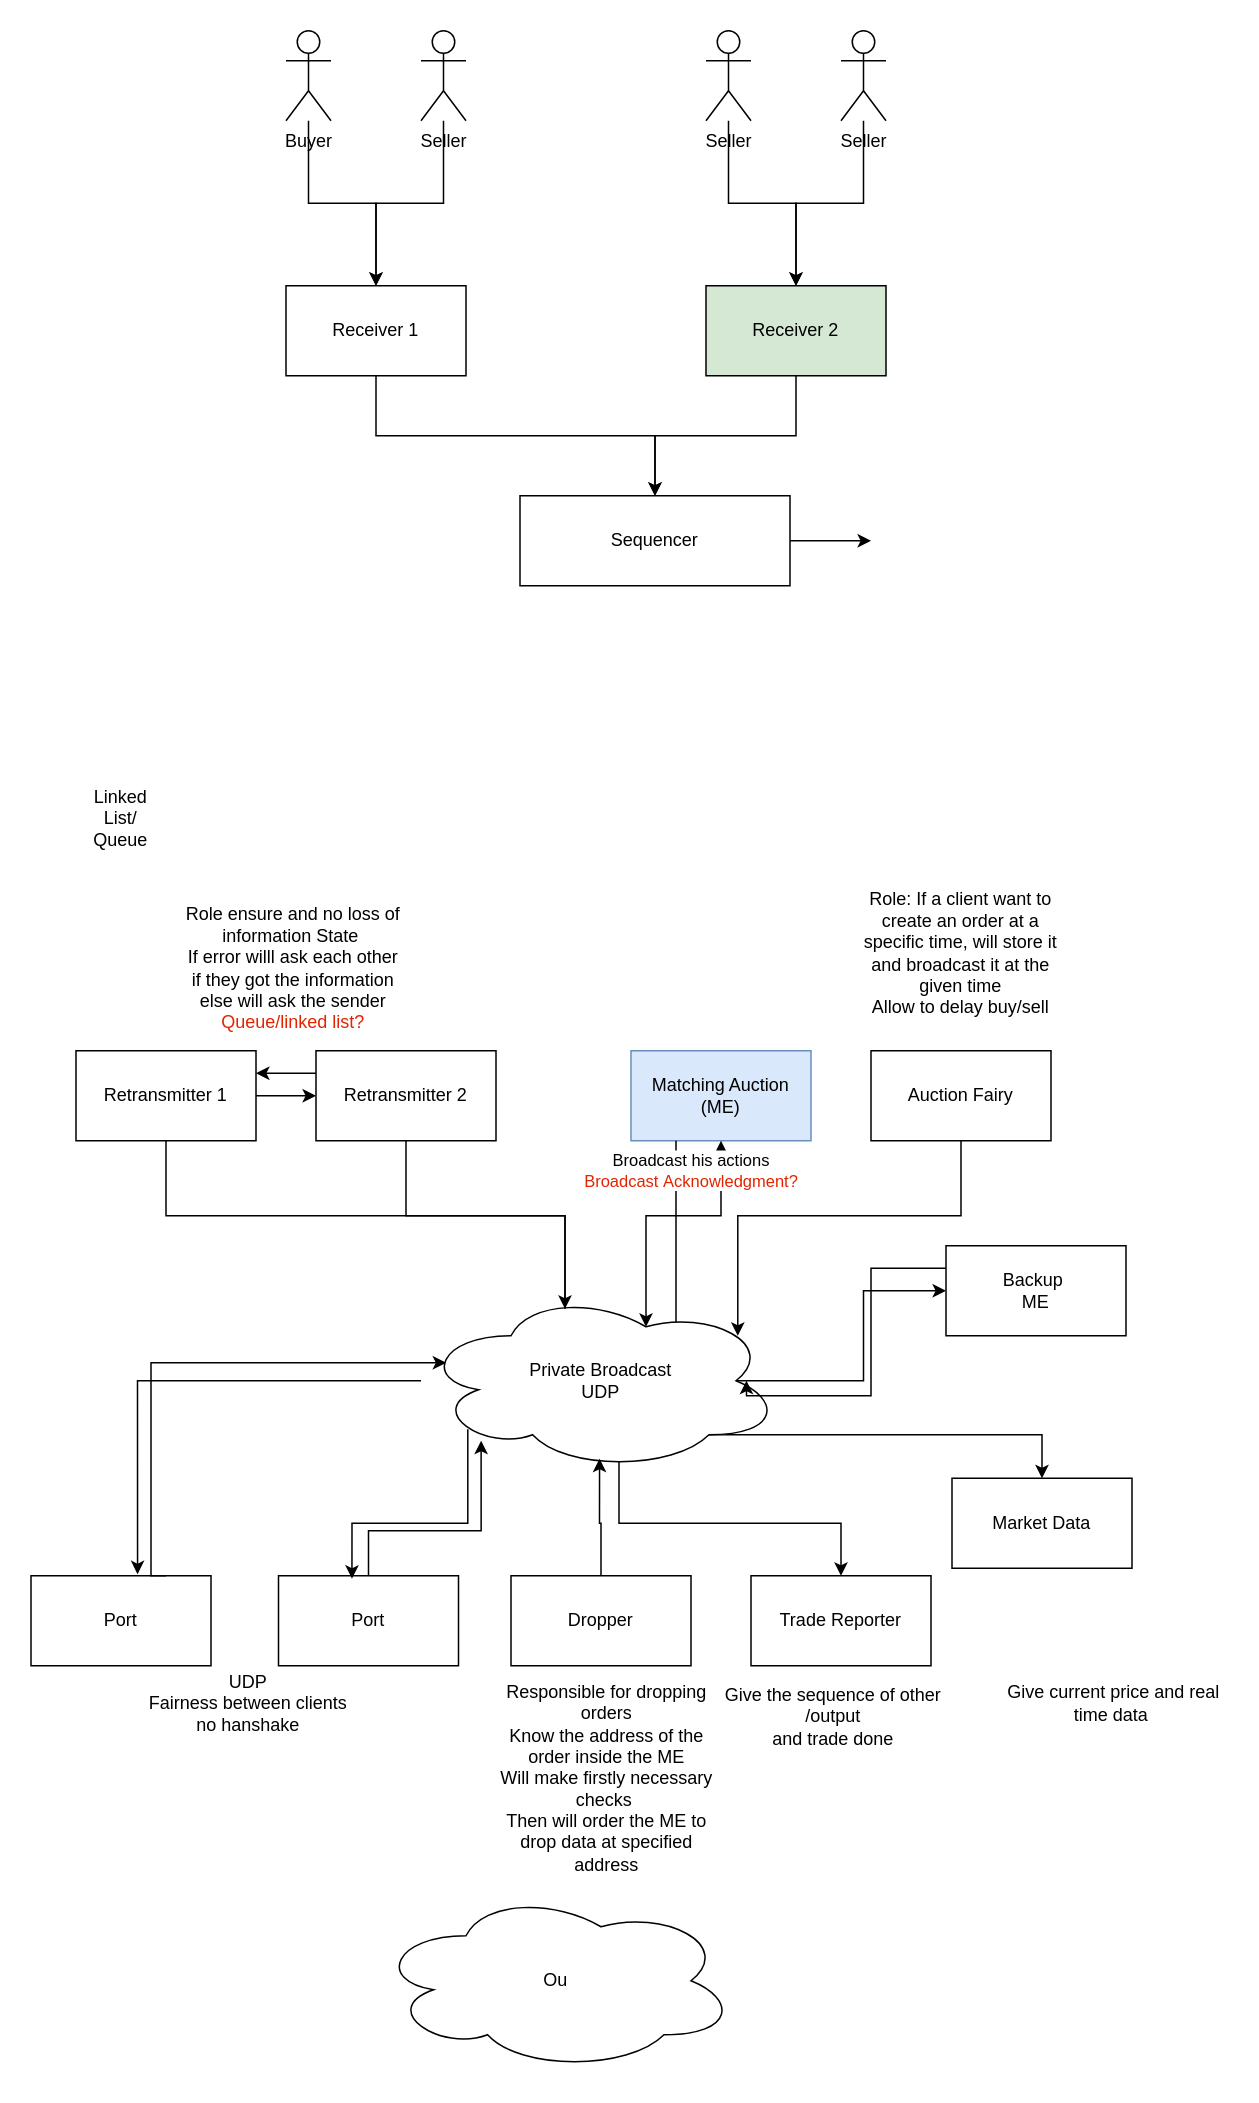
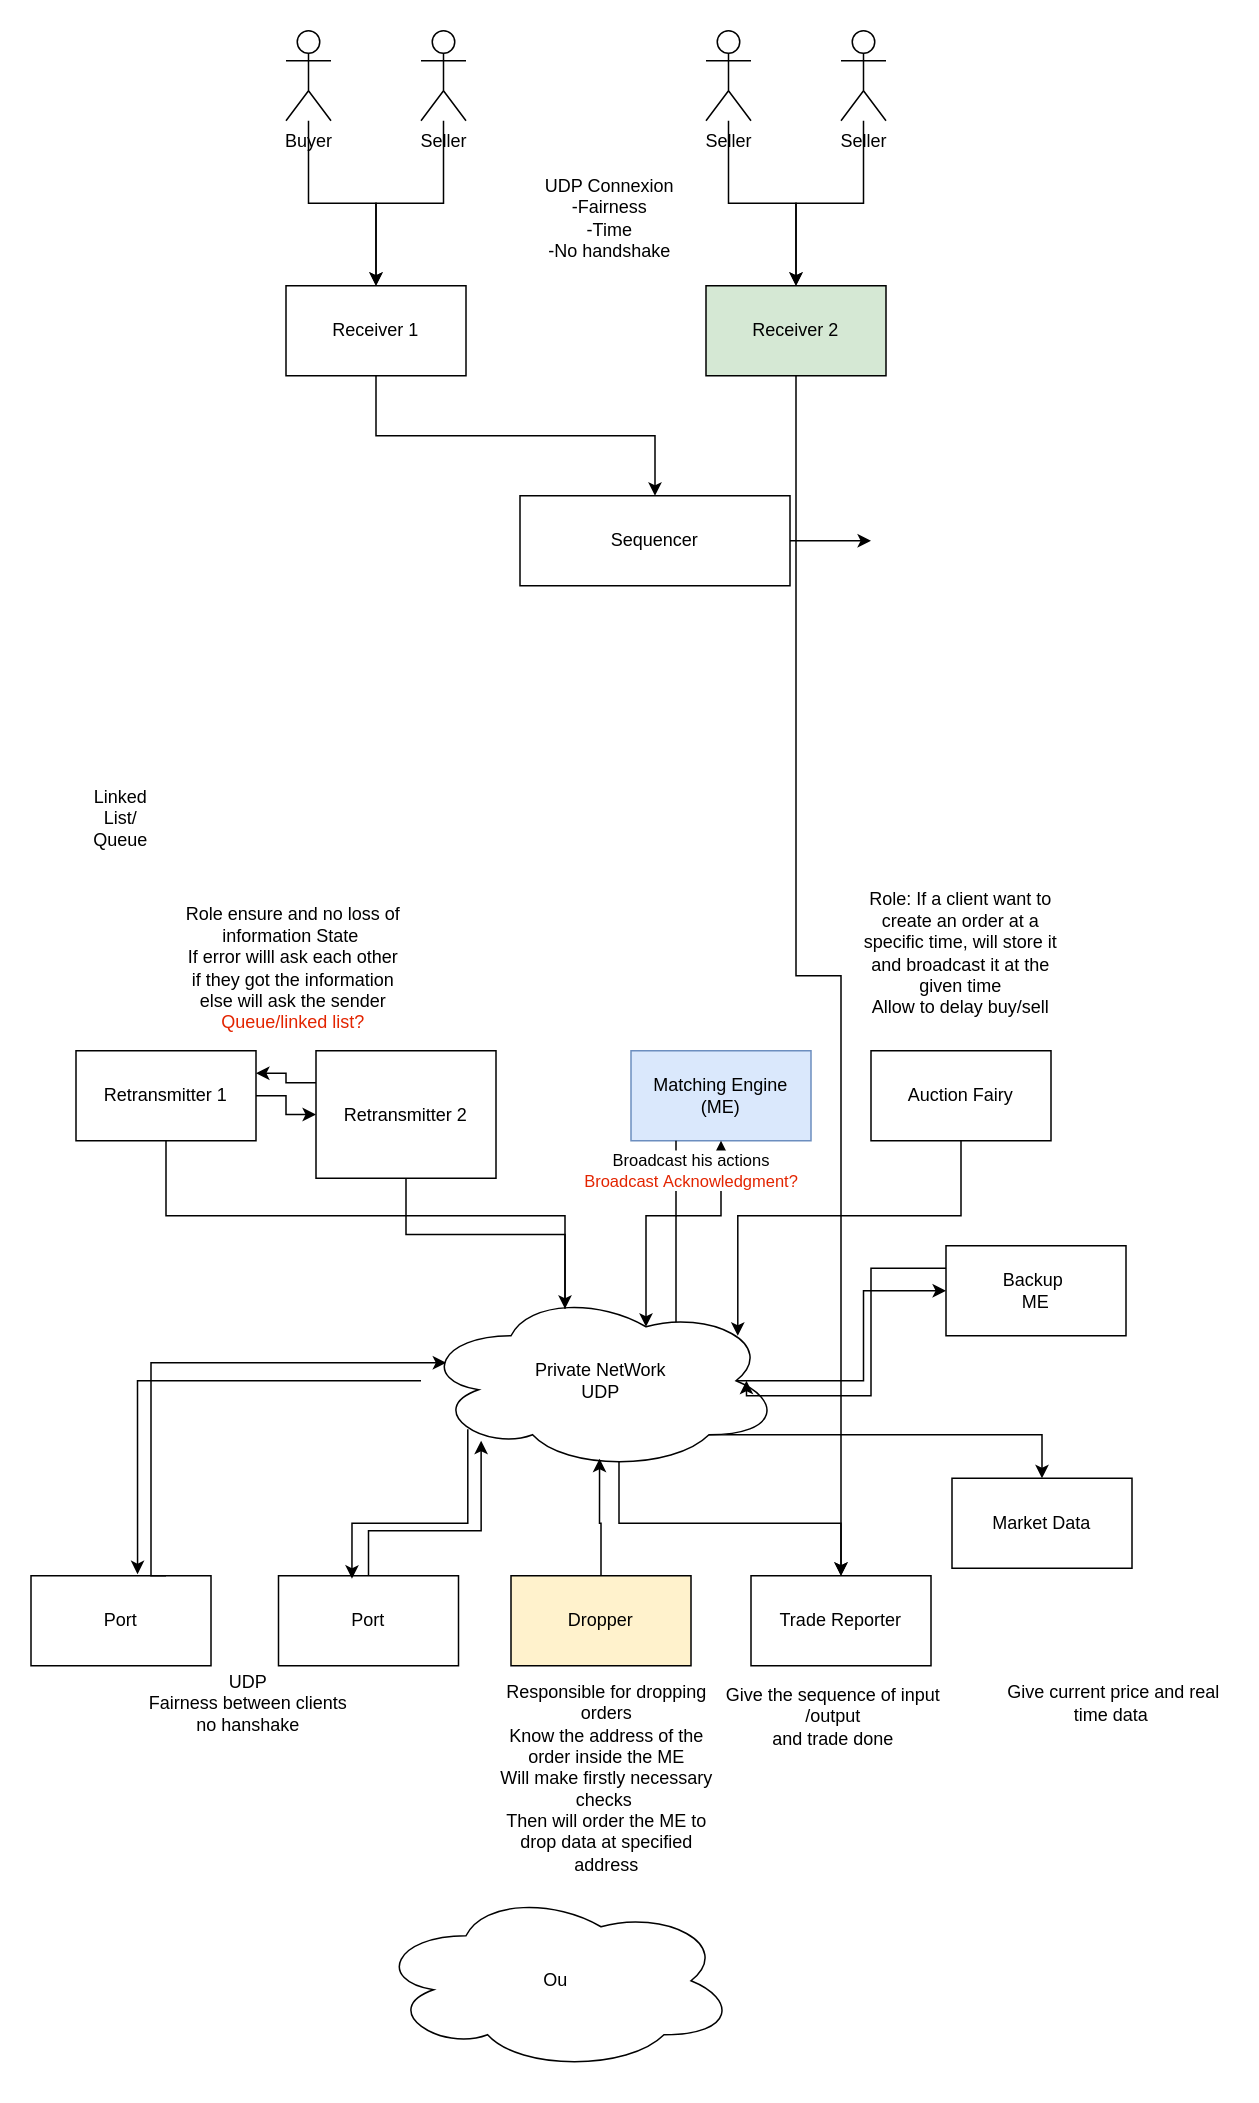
  <mxCell id="0" />
  <mxCell id="1" parent="0" />
  <mxCell id="2" style="edgeStyle=orthogonalEdgeStyle;rounded=0;orthogonalLoop=1;jettySize=auto;html=1;entryX=0.5;entryY=0;entryDx=0;entryDy=0;exitX=0.5;exitY=1;exitDx=0;exitDy=0;" edge="1" parent="1" source="3" target="23"><mxGeometry relative="1" as="geometry"><mxPoint x="310" y="330" as="targetPoint" /><mxPoint x="310" y="220" as="sourcePoint" /></mxGeometry></mxCell>
  <mxCell id="3" value="Receiver 1" style="rounded=0;whiteSpace=wrap;html=1;" vertex="1" parent="1"><mxGeometry x="190" y="190" width="120" height="60" as="geometry" /></mxCell>
  <mxCell id="4" style="edgeStyle=orthogonalEdgeStyle;rounded=0;orthogonalLoop=1;jettySize=auto;html=1;entryX=0.5;entryY=0;entryDx=0;entryDy=0;" edge="1" parent="1" source="5" target="3"><mxGeometry relative="1" as="geometry" /></mxCell>
  <mxCell id="5" value="Buyer" style="shape=umlActor;verticalLabelPosition=bottom;verticalAlign=top;html=1;outlineConnect=0;" vertex="1" parent="1"><mxGeometry x="190" y="20" width="30" height="60" as="geometry" /></mxCell>
  <mxCell id="6" style="edgeStyle=orthogonalEdgeStyle;rounded=0;orthogonalLoop=1;jettySize=auto;html=1;entryX=0.5;entryY=0;entryDx=0;entryDy=0;" edge="1" parent="1" source="7" target="9"><mxGeometry relative="1" as="geometry" /></mxCell>
  <mxCell id="7" value="Seller" style="shape=umlActor;verticalLabelPosition=bottom;verticalAlign=top;html=1;outlineConnect=0;" vertex="1" parent="1"><mxGeometry x="470" y="20" width="30" height="60" as="geometry" /></mxCell>
- <mxCell id="8" style="edgeStyle=orthogonalEdgeStyle;rounded=0;orthogonalLoop=1;jettySize=auto;html=1;exitX=0.5;exitY=1;exitDx=0;exitDy=0;entryX=0.5;entryY=0;entryDx=0;entryDy=0;" edge="1" parent="1" source="9" target="23"><mxGeometry relative="1" as="geometry"><mxPoint x="391" y="310" as="targetPoint" /></mxGeometry></mxCell>
+ <mxCell id="8" style="edgeStyle=orthogonalEdgeStyle;rounded=0;orthogonalLoop=1;jettySize=auto;html=1;exitX=0.5;exitY=1;exitDx=0;exitDy=0;" edge="1" parent="1" source="9" target="34"><mxGeometry relative="1" as="geometry"><mxPoint x="391" y="310" as="targetPoint" /></mxGeometry></mxCell>
  <mxCell id="9" value="Receiver 2" style="rounded=0;whiteSpace=wrap;html=1;fillColor=#d5e8d4;" vertex="1" parent="1"><mxGeometry x="470" y="190" width="120" height="60" as="geometry" /></mxCell>
  <mxCell id="10" value="" style="edgeStyle=orthogonalEdgeStyle;rounded=0;orthogonalLoop=1;jettySize=auto;html=1;" edge="1" parent="1" source="11" target="9"><mxGeometry relative="1" as="geometry" /></mxCell>
  <mxCell id="11" value="Seller" style="shape=umlActor;verticalLabelPosition=bottom;verticalAlign=top;html=1;outlineConnect=0;" vertex="1" parent="1"><mxGeometry x="560" y="20" width="30" height="60" as="geometry" /></mxCell>
  <mxCell id="12" value="" style="edgeStyle=orthogonalEdgeStyle;rounded=0;orthogonalLoop=1;jettySize=auto;html=1;" edge="1" parent="1" source="13" target="3"><mxGeometry relative="1" as="geometry" /></mxCell>
  <mxCell id="13" value="Seller" style="shape=umlActor;verticalLabelPosition=bottom;verticalAlign=top;html=1;outlineConnect=0;" vertex="1" parent="1"><mxGeometry x="280" y="20" width="30" height="60" as="geometry" /></mxCell>
- <mxCell id="15" value="Matching Auction (ME)" style="rounded=0;whiteSpace=wrap;html=1;fillColor=#dae8fc;strokeColor=#6c8ebf;" vertex="1" parent="1"><mxGeometry x="420" y="700" width="120" height="60" as="geometry" /></mxCell>
+ <mxCell id="14" value="UDP Connexion&lt;div&gt;-Fairness&lt;/div&gt;&lt;div&gt;-Time&lt;/div&gt;&lt;div&gt;-No handshake&lt;/div&gt;" style="text;html=1;align=center;verticalAlign=middle;whiteSpace=wrap;rounded=0;" vertex="1" parent="1"><mxGeometry x="361" y="110" width="90" height="70" as="geometry" /></mxCell>
+ <mxCell id="15" value="Matching Engine (ME)" style="rounded=0;whiteSpace=wrap;html=1;fillColor=#dae8fc;strokeColor=#6c8ebf;" vertex="1" parent="1"><mxGeometry x="420" y="700" width="120" height="60" as="geometry" /></mxCell>
  <mxCell id="16" value="Linked List/ Queue" style="text;html=1;align=center;verticalAlign=middle;whiteSpace=wrap;rounded=0;" vertex="1" parent="1"><mxGeometry x="50" y="530" width="60" height="30" as="geometry" /></mxCell>
  <mxCell id="17" style="edgeStyle=orthogonalEdgeStyle;rounded=0;orthogonalLoop=1;jettySize=auto;html=1;exitX=0.55;exitY=0.95;exitDx=0;exitDy=0;exitPerimeter=0;" edge="1" parent="1" source="21" target="34"><mxGeometry relative="1" as="geometry" /></mxCell>
  <mxCell id="18" style="edgeStyle=orthogonalEdgeStyle;rounded=0;orthogonalLoop=1;jettySize=auto;html=1;exitX=0.8;exitY=0.8;exitDx=0;exitDy=0;exitPerimeter=0;entryX=0.5;entryY=0;entryDx=0;entryDy=0;" edge="1" parent="1" source="21" target="38"><mxGeometry relative="1" as="geometry" /></mxCell>
  <mxCell id="19" style="edgeStyle=orthogonalEdgeStyle;rounded=0;orthogonalLoop=1;jettySize=auto;html=1;entryX=0.5;entryY=1;entryDx=0;entryDy=0;exitX=0.625;exitY=0.2;exitDx=0;exitDy=0;exitPerimeter=0;" edge="1" parent="1" source="21" target="15"><mxGeometry relative="1" as="geometry"><Array as="points"><mxPoint x="450" y="884" /><mxPoint x="450" y="810" /><mxPoint x="480" y="810" /></Array></mxGeometry></mxCell>
  <mxCell id="20" style="edgeStyle=orthogonalEdgeStyle;rounded=0;orthogonalLoop=1;jettySize=auto;html=1;exitX=0.875;exitY=0.5;exitDx=0;exitDy=0;exitPerimeter=0;" edge="1" parent="1" source="21" target="49"><mxGeometry relative="1" as="geometry" /></mxCell>
- <mxCell id="21" value="Private Broadcast&lt;div&gt;UDP&lt;/div&gt;" style="ellipse;shape=cloud;whiteSpace=wrap;html=1;" vertex="1" parent="1"><mxGeometry x="280" y="860" width="240" height="120" as="geometry" /></mxCell>
+ <mxCell id="21" value="Private NetWork&lt;div&gt;UDP&lt;/div&gt;" style="ellipse;shape=cloud;whiteSpace=wrap;html=1;" vertex="1" parent="1"><mxGeometry x="280" y="860" width="240" height="120" as="geometry" /></mxCell>
  <mxCell id="22" style="edgeStyle=orthogonalEdgeStyle;rounded=0;orthogonalLoop=1;jettySize=auto;html=1;" edge="1" parent="1" source="23"><mxGeometry relative="1" as="geometry"><mxPoint x="580" y="360" as="targetPoint" /></mxGeometry></mxCell>
  <mxCell id="23" value="Sequencer" style="rounded=0;whiteSpace=wrap;html=1;" vertex="1" parent="1"><mxGeometry x="346" y="330" width="180" height="60" as="geometry" /></mxCell>
  <mxCell id="24" style="edgeStyle=orthogonalEdgeStyle;rounded=0;orthogonalLoop=1;jettySize=auto;html=1;exitX=1;exitY=0.5;exitDx=0;exitDy=0;entryX=0;entryY=0.5;entryDx=0;entryDy=0;" edge="1" parent="1" source="25" target="27"><mxGeometry relative="1" as="geometry" /></mxCell>
  <mxCell id="25" value="Retransmitter 1" style="rounded=0;whiteSpace=wrap;html=1;" vertex="1" parent="1"><mxGeometry x="50" y="700" width="120" height="60" as="geometry" /></mxCell>
  <mxCell id="26" style="edgeStyle=orthogonalEdgeStyle;rounded=0;orthogonalLoop=1;jettySize=auto;html=1;exitX=0;exitY=0.25;exitDx=0;exitDy=0;entryX=1;entryY=0.25;entryDx=0;entryDy=0;" edge="1" parent="1" source="27" target="25"><mxGeometry relative="1" as="geometry" /></mxCell>
- <mxCell id="27" value="Retransmitter 2" style="rounded=0;whiteSpace=wrap;html=1;" vertex="1" parent="1"><mxGeometry x="210" y="700" width="120" height="60" as="geometry" /></mxCell>
+ <mxCell id="27" value="Retransmitter 2" style="rounded=0;whiteSpace=wrap;html=1;" vertex="1" parent="1"><mxGeometry x="210" y="700" width="120" height="85" as="geometry" /></mxCell>
  <mxCell id="28" style="edgeStyle=orthogonalEdgeStyle;rounded=0;orthogonalLoop=1;jettySize=auto;html=1;entryX=0.4;entryY=0.1;entryDx=0;entryDy=0;entryPerimeter=0;exitX=0.5;exitY=1;exitDx=0;exitDy=0;endArrow=none;" edge="1" parent="1" source="25" target="21"><mxGeometry relative="1" as="geometry" /></mxCell>
  <mxCell id="29" style="edgeStyle=orthogonalEdgeStyle;rounded=0;orthogonalLoop=1;jettySize=auto;html=1;entryX=0.4;entryY=0.1;entryDx=0;entryDy=0;entryPerimeter=0;" edge="1" parent="1" source="27" target="21"><mxGeometry relative="1" as="geometry" /></mxCell>
  <mxCell id="30" value="Role ensure and no loss of information State&amp;nbsp;&lt;div&gt;If error willl ask each other if they got the information else will ask the sender&lt;/div&gt;&lt;div&gt;&lt;font color=&quot;#e32400&quot;&gt;Queue/linked list?&lt;/font&gt;&lt;/div&gt;" style="text;html=1;align=center;verticalAlign=middle;whiteSpace=wrap;rounded=0;" vertex="1" parent="1"><mxGeometry x="120" y="630" width="150" height="30" as="geometry" /></mxCell>
  <mxCell id="31" value="Broadcast his actions&lt;div&gt;&lt;font color=&quot;#e32400&quot;&gt;Broadcast&amp;nbsp;&lt;span style=&quot;caret-color: rgb(227, 36, 0);&quot;&gt;Acknowledgment?&lt;/span&gt;&lt;/font&gt;&lt;/div&gt;" style="edgeStyle=orthogonalEdgeStyle;rounded=0;orthogonalLoop=1;jettySize=auto;html=1;entryX=0.625;entryY=0.2;entryDx=0;entryDy=0;entryPerimeter=0;" edge="1" parent="1" source="15" target="21"><mxGeometry x="-0.722" y="10" relative="1" as="geometry"><Array as="points"><mxPoint x="450" y="810" /><mxPoint x="430" y="810" /></Array><mxPoint as="offset" /></mxGeometry></mxCell>
  <mxCell id="32" value="Port" style="rounded=0;whiteSpace=wrap;html=1;" vertex="1" parent="1"><mxGeometry x="20" y="1050" width="120" height="60" as="geometry" /></mxCell>
  <mxCell id="33" value="Port" style="rounded=0;whiteSpace=wrap;html=1;" vertex="1" parent="1"><mxGeometry x="185" y="1050" width="120" height="60" as="geometry" /></mxCell>
  <mxCell id="34" value="Trade Reporter" style="rounded=0;whiteSpace=wrap;html=1;" vertex="1" parent="1"><mxGeometry x="500" y="1050" width="120" height="60" as="geometry" /></mxCell>
  <mxCell id="35" value="Auction Fairy" style="rounded=0;whiteSpace=wrap;html=1;" vertex="1" parent="1"><mxGeometry x="580" y="700" width="120" height="60" as="geometry" /></mxCell>
  <mxCell id="36" style="edgeStyle=orthogonalEdgeStyle;rounded=0;orthogonalLoop=1;jettySize=auto;html=1;entryX=0.88;entryY=0.25;entryDx=0;entryDy=0;entryPerimeter=0;exitX=0.5;exitY=1;exitDx=0;exitDy=0;" edge="1" parent="1" source="35" target="21"><mxGeometry relative="1" as="geometry" /></mxCell>
  <mxCell id="37" value="Role: If a client want to create an order at a specific time, will store it and broadcast it at the given time&lt;div&gt;Allow to delay buy/sell&lt;/div&gt;" style="text;html=1;align=center;verticalAlign=middle;whiteSpace=wrap;rounded=0;" vertex="1" parent="1"><mxGeometry x="565" y="620" width="150" height="30" as="geometry" /></mxCell>
  <mxCell id="38" value="Market Data" style="rounded=0;whiteSpace=wrap;html=1;" vertex="1" parent="1"><mxGeometry x="634" y="985" width="120" height="60" as="geometry" /></mxCell>
  <mxCell id="39" style="edgeStyle=orthogonalEdgeStyle;rounded=0;orthogonalLoop=1;jettySize=auto;html=1;entryX=0.07;entryY=0.4;entryDx=0;entryDy=0;entryPerimeter=0;exitX=0.75;exitY=0;exitDx=0;exitDy=0;" edge="1" parent="1" source="32" target="21"><mxGeometry relative="1" as="geometry"><Array as="points"><mxPoint x="100" y="1050" /><mxPoint x="100" y="908" /></Array></mxGeometry></mxCell>
  <mxCell id="40" style="edgeStyle=orthogonalEdgeStyle;rounded=0;orthogonalLoop=1;jettySize=auto;html=1;entryX=0.592;entryY=-0.017;entryDx=0;entryDy=0;entryPerimeter=0;" edge="1" parent="1" source="21" target="32"><mxGeometry relative="1" as="geometry" /></mxCell>
  <mxCell id="41" style="edgeStyle=orthogonalEdgeStyle;rounded=0;orthogonalLoop=1;jettySize=auto;html=1;entryX=0.167;entryY=0.833;entryDx=0;entryDy=0;entryPerimeter=0;exitX=0.5;exitY=0;exitDx=0;exitDy=0;" edge="1" parent="1" source="33" target="21"><mxGeometry relative="1" as="geometry"><Array as="points"><mxPoint x="245" y="1020" /><mxPoint x="320" y="1020" /></Array></mxGeometry></mxCell>
  <mxCell id="42" style="edgeStyle=orthogonalEdgeStyle;rounded=0;orthogonalLoop=1;jettySize=auto;html=1;exitX=0.13;exitY=0.77;exitDx=0;exitDy=0;exitPerimeter=0;entryX=0.408;entryY=0.033;entryDx=0;entryDy=0;entryPerimeter=0;" edge="1" parent="1" source="21" target="33"><mxGeometry relative="1" as="geometry" /></mxCell>
- <mxCell id="43" value="Give the sequence of other /output&lt;div&gt;and trade done&lt;/div&gt;" style="text;html=1;align=center;verticalAlign=middle;whiteSpace=wrap;rounded=0;" vertex="1" parent="1"><mxGeometry x="480" y="1129" width="150" height="30" as="geometry" /></mxCell>
+ <mxCell id="43" value="Give the sequence of input /output&lt;div&gt;and trade done&lt;/div&gt;" style="text;html=1;align=center;verticalAlign=middle;whiteSpace=wrap;rounded=0;" vertex="1" parent="1"><mxGeometry x="480" y="1129" width="150" height="30" as="geometry" /></mxCell>
  <mxCell id="44" value="Give current price and real time data&amp;nbsp;" style="text;html=1;align=center;verticalAlign=middle;whiteSpace=wrap;rounded=0;" vertex="1" parent="1"><mxGeometry x="667" y="1120" width="150" height="30" as="geometry" /></mxCell>
  <mxCell id="45" value="UDP&lt;div&gt;Fairness between clients&lt;/div&gt;&lt;div&gt;no hanshake&lt;/div&gt;" style="text;html=1;align=center;verticalAlign=middle;whiteSpace=wrap;rounded=0;" vertex="1" parent="1"><mxGeometry x="90" y="1120" width="150" height="30" as="geometry" /></mxCell>
  <mxCell id="46" style="edgeStyle=orthogonalEdgeStyle;rounded=0;orthogonalLoop=1;jettySize=auto;html=1;entryX=0.496;entryY=0.933;entryDx=0;entryDy=0;entryPerimeter=0;" edge="1" parent="1" source="47" target="21"><mxGeometry relative="1" as="geometry" /></mxCell>
- <mxCell id="47" value="Dropper" style="rounded=0;whiteSpace=wrap;html=1;" vertex="1" parent="1"><mxGeometry x="340" y="1050" width="120" height="60" as="geometry" /></mxCell>
+ <mxCell id="47" value="Dropper" style="rounded=0;whiteSpace=wrap;html=1;fillColor=#fff2cc;" vertex="1" parent="1"><mxGeometry x="340" y="1050" width="120" height="60" as="geometry" /></mxCell>
  <mxCell id="48" value="Responsible for dropping orders&lt;div&gt;Know the address of the order inside the ME&lt;/div&gt;&lt;div&gt;Will make firstly necessary checks&amp;nbsp;&lt;/div&gt;&lt;div&gt;Then will order the ME to drop data at specified address&lt;/div&gt;" style="text;html=1;align=center;verticalAlign=middle;whiteSpace=wrap;rounded=0;" vertex="1" parent="1"><mxGeometry x="329" y="1170" width="150" height="30" as="geometry" /></mxCell>
  <mxCell id="49" value="Backup&amp;nbsp;&lt;div&gt;ME&lt;/div&gt;" style="rounded=0;whiteSpace=wrap;html=1;" vertex="1" parent="1"><mxGeometry x="630" y="830" width="120" height="60" as="geometry" /></mxCell>
  <mxCell id="50" value="Ou" style="ellipse;shape=cloud;whiteSpace=wrap;html=1;" vertex="1" parent="1"><mxGeometry x="250" y="1260" width="240" height="120" as="geometry" /></mxCell>
  <mxCell id="51" style="edgeStyle=orthogonalEdgeStyle;rounded=0;orthogonalLoop=1;jettySize=auto;html=1;exitX=0;exitY=0.25;exitDx=0;exitDy=0;entryX=0.904;entryY=0.5;entryDx=0;entryDy=0;entryPerimeter=0;" edge="1" parent="1" source="49" target="21"><mxGeometry relative="1" as="geometry"><Array as="points"><mxPoint x="580" y="845" /><mxPoint x="580" y="930" /><mxPoint x="497" y="930" /></Array></mxGeometry></mxCell>
